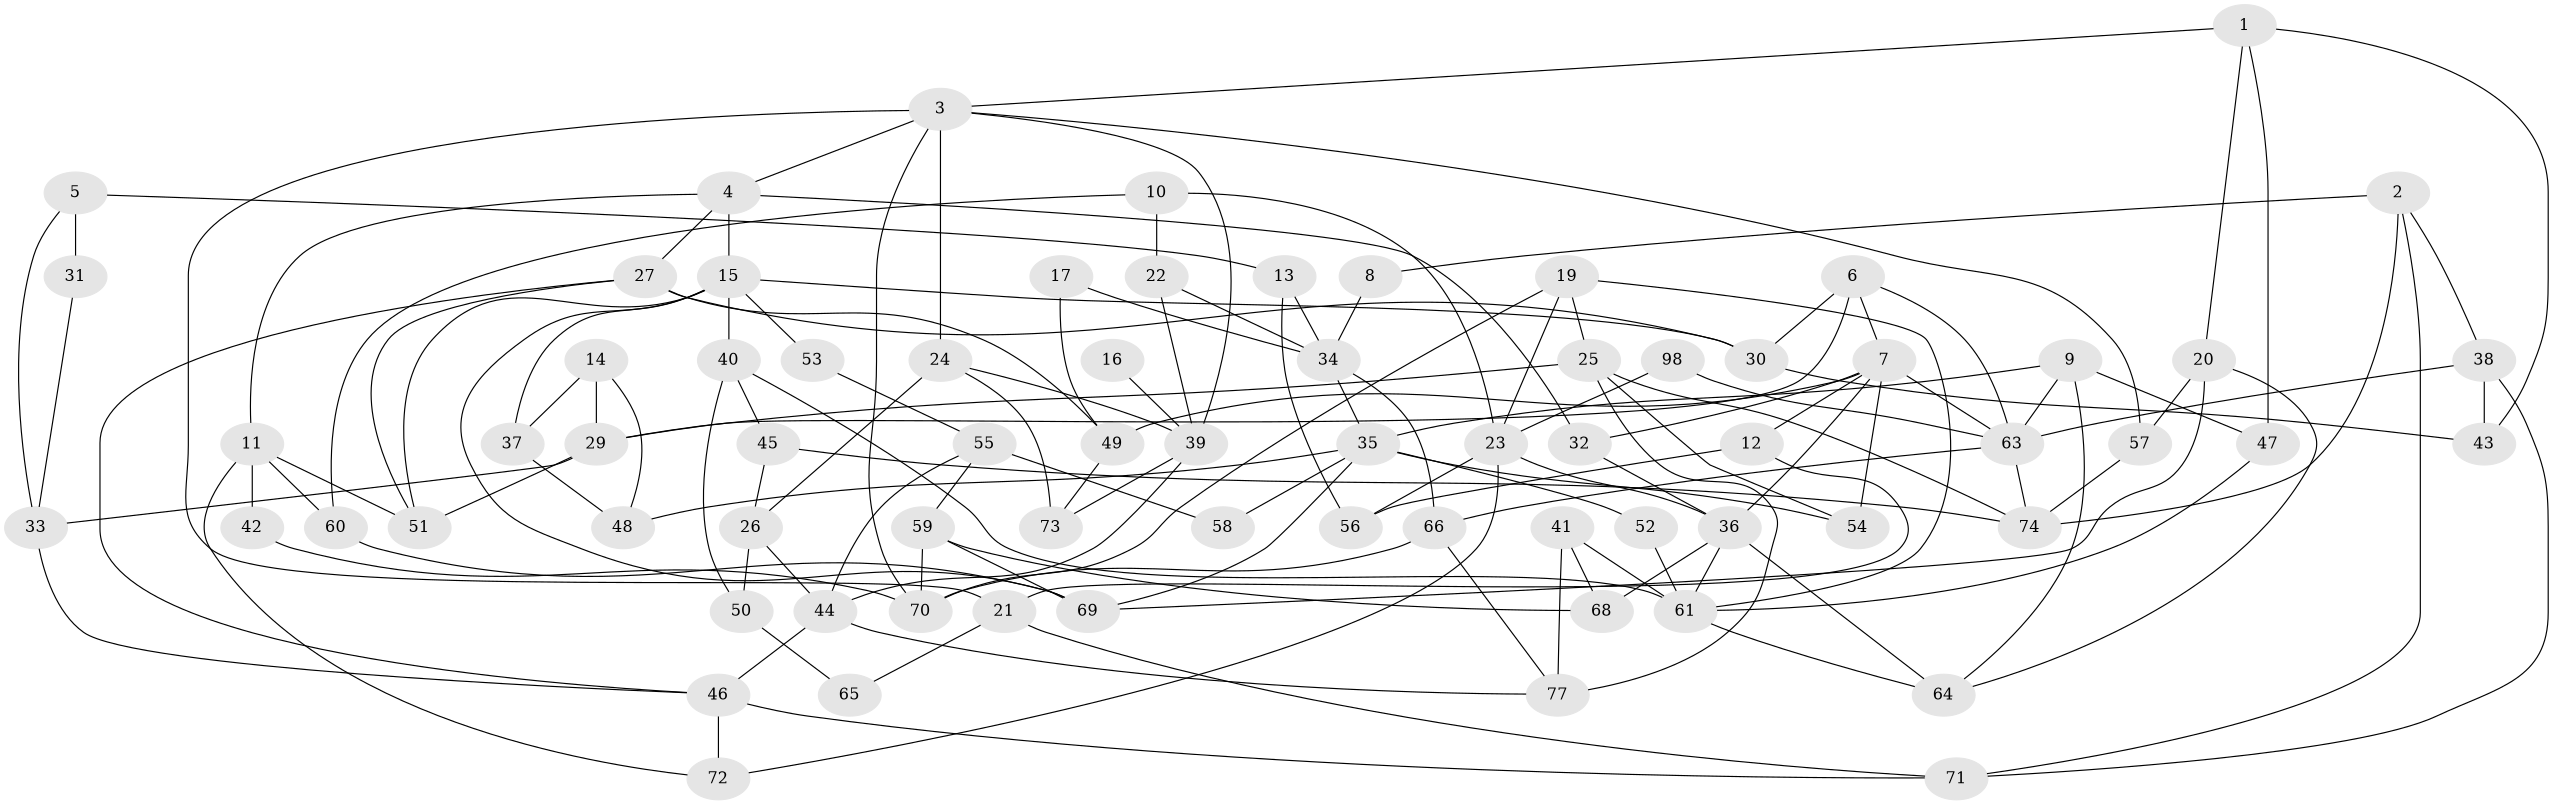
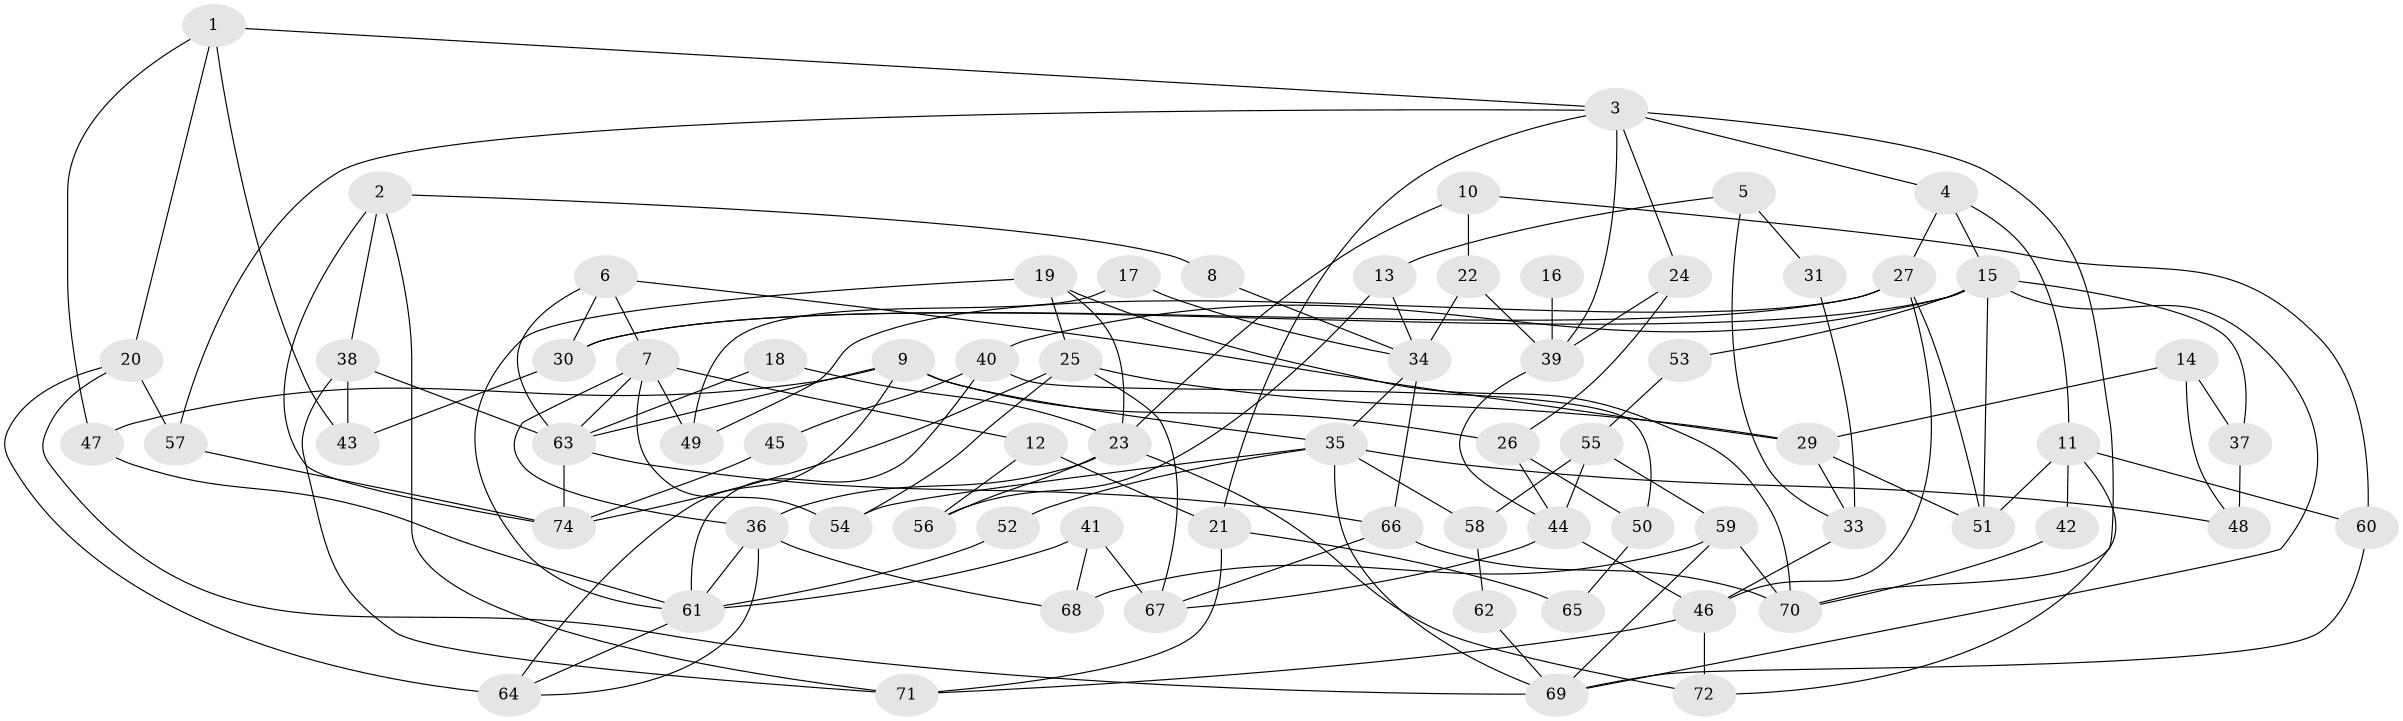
  graph {
    node [color=gray90 style=filled]
    1
    3
    20
    43
    47
    4
    21
    24
    39
    57
    70
    64
    69
    61
    2
    8
    38
    71
    74
    34
    63
    11
    15
    27
-   32
    65
    26
-   73
    44
    60
    42
    51
    72
    30
    37
    40
    53
    49
    46
    36
    5
    13
    31
    33
    56
    6
    7
    29
    12
    54
    66
    68
    35
    9
    50
    48
    52
    58
    10
    22
    23
    14
    45
    55
    16
    17
-   18 [label=98]
+   18
    19
    25
-   67 [label=77]
+   67
+   62
    41
    59
    1 -- 3
    1 -- 20
    1 -- 43
    1 -- 47
    3 -- 4
    3 -- 21
    3 -- 24
    3 -- 39
    3 -- 57
    3 -- 70
    20 -- 57
    20 -- 64
    20 -- 69
    47 -- 61
    4 -- 11
    4 -- 15
    4 -- 27
-   4 -- 32
    21 -- 71
    21 -- 65
    24 -- 39
    24 -- 26
-   24 -- 73
-   39 -- 73
    39 -- 44
    57 -- 74
    61 -- 64
    2 -- 8
    2 -- 38
    2 -- 71
    2 -- 74
    8 -- 34
    38 -- 43
    38 -- 71
    38 -- 63
    34 -- 66
    34 -- 35
    63 -- 74
    63 -- 66
    11 -- 60
    11 -- 42
    11 -- 51
    11 -- 72
    15 -- 69
    15 -- 51
    15 -- 30
    15 -- 37
    15 -- 40
    15 -- 53
    27 -- 51
    27 -- 30
    27 -- 49
    27 -- 46
-   32 -- 36
    26 -- 44
    26 -- 50
    44 -- 46
    44 -- 67
    60 -- 69
    42 -- 70
    30 -- 43
    37 -- 48
    40 -- 61
    40 -- 50
    40 -- 45
    53 -- 55
-   49 -- 73
    46 -- 71
    46 -- 72
    36 -- 64
    36 -- 61
    36 -- 68
    5 -- 13
    5 -- 31
    5 -- 33
    13 -- 34
    13 -- 56
    31 -- 33
    33 -- 46
    6 -- 63
    6 -- 30
    6 -- 7
    6 -- 29
    7 -- 63
-   7 -- 32
    7 -- 49
    7 -- 36
    7 -- 12
    7 -- 54
    29 -- 51
    29 -- 33
    12 -- 21
    12 -- 56
    66 -- 70
    66 -- 67
    35 -- 69
    35 -- 54
    35 -- 48
    35 -- 52
    35 -- 58
    9 -- 47
    9 -- 64
    9 -- 63
-   45 -- 26
+   9 -- 26
    9 -- 35
    50 -- 65
    52 -- 61
+   58 -- 62
    10 -- 60
    10 -- 22
    10 -- 23
    22 -- 39
    22 -- 34
    23 -- 72
    23 -- 36
    23 -- 56
    14 -- 37
    14 -- 29
    14 -- 48
    45 -- 74
    55 -- 44
    55 -- 58
    55 -- 59
    16 -- 39
    17 -- 34
    17 -- 49
    18 -- 63
    18 -- 23
    19 -- 70
    19 -- 61
    19 -- 23
    19 -- 25
    25 -- 74
    25 -- 29
    25 -- 54
    25 -- 67
+   62 -- 69
    41 -- 61
    41 -- 68
    41 -- 67
    59 -- 70
    59 -- 69
    59 -- 68
  }
